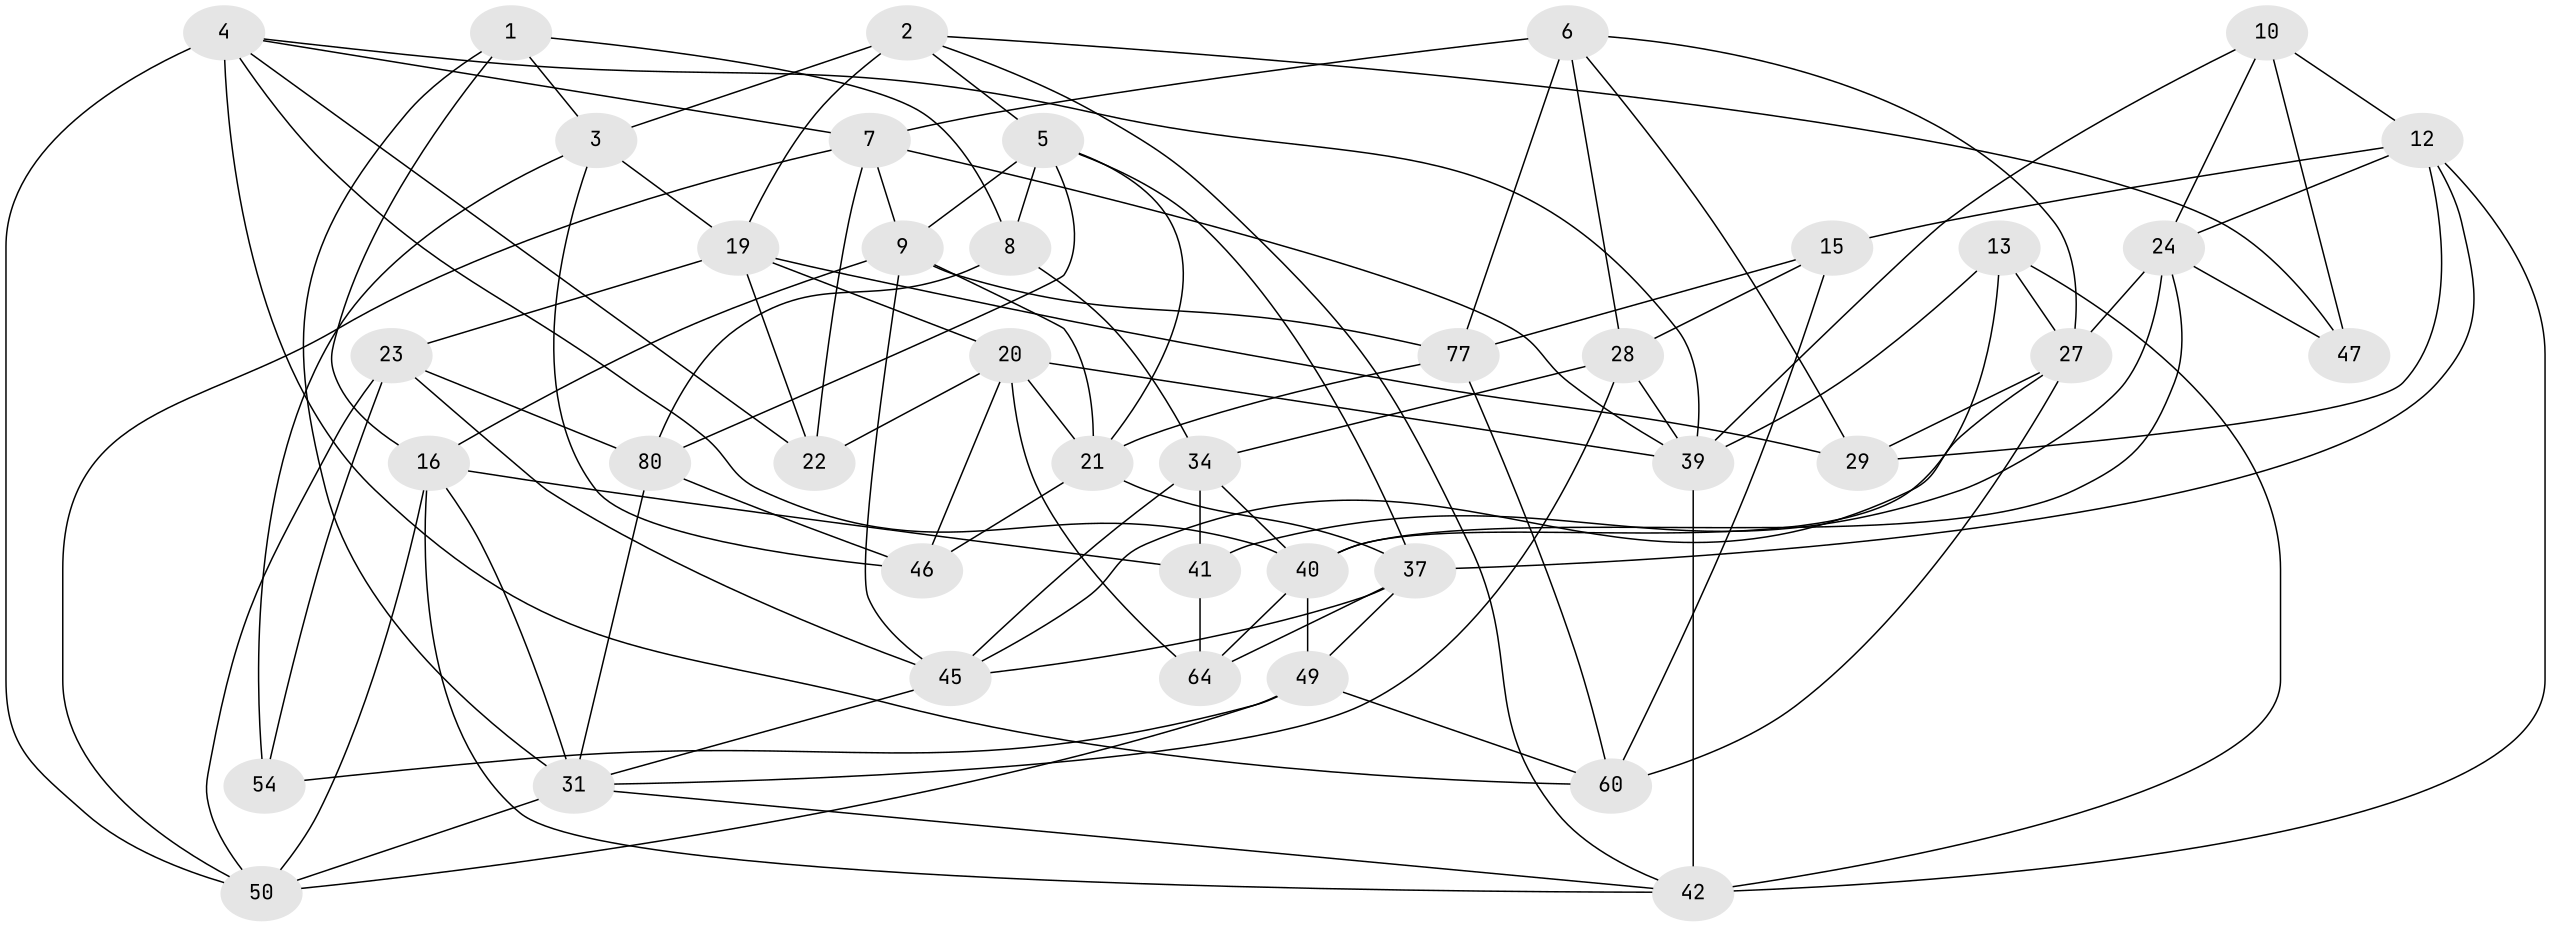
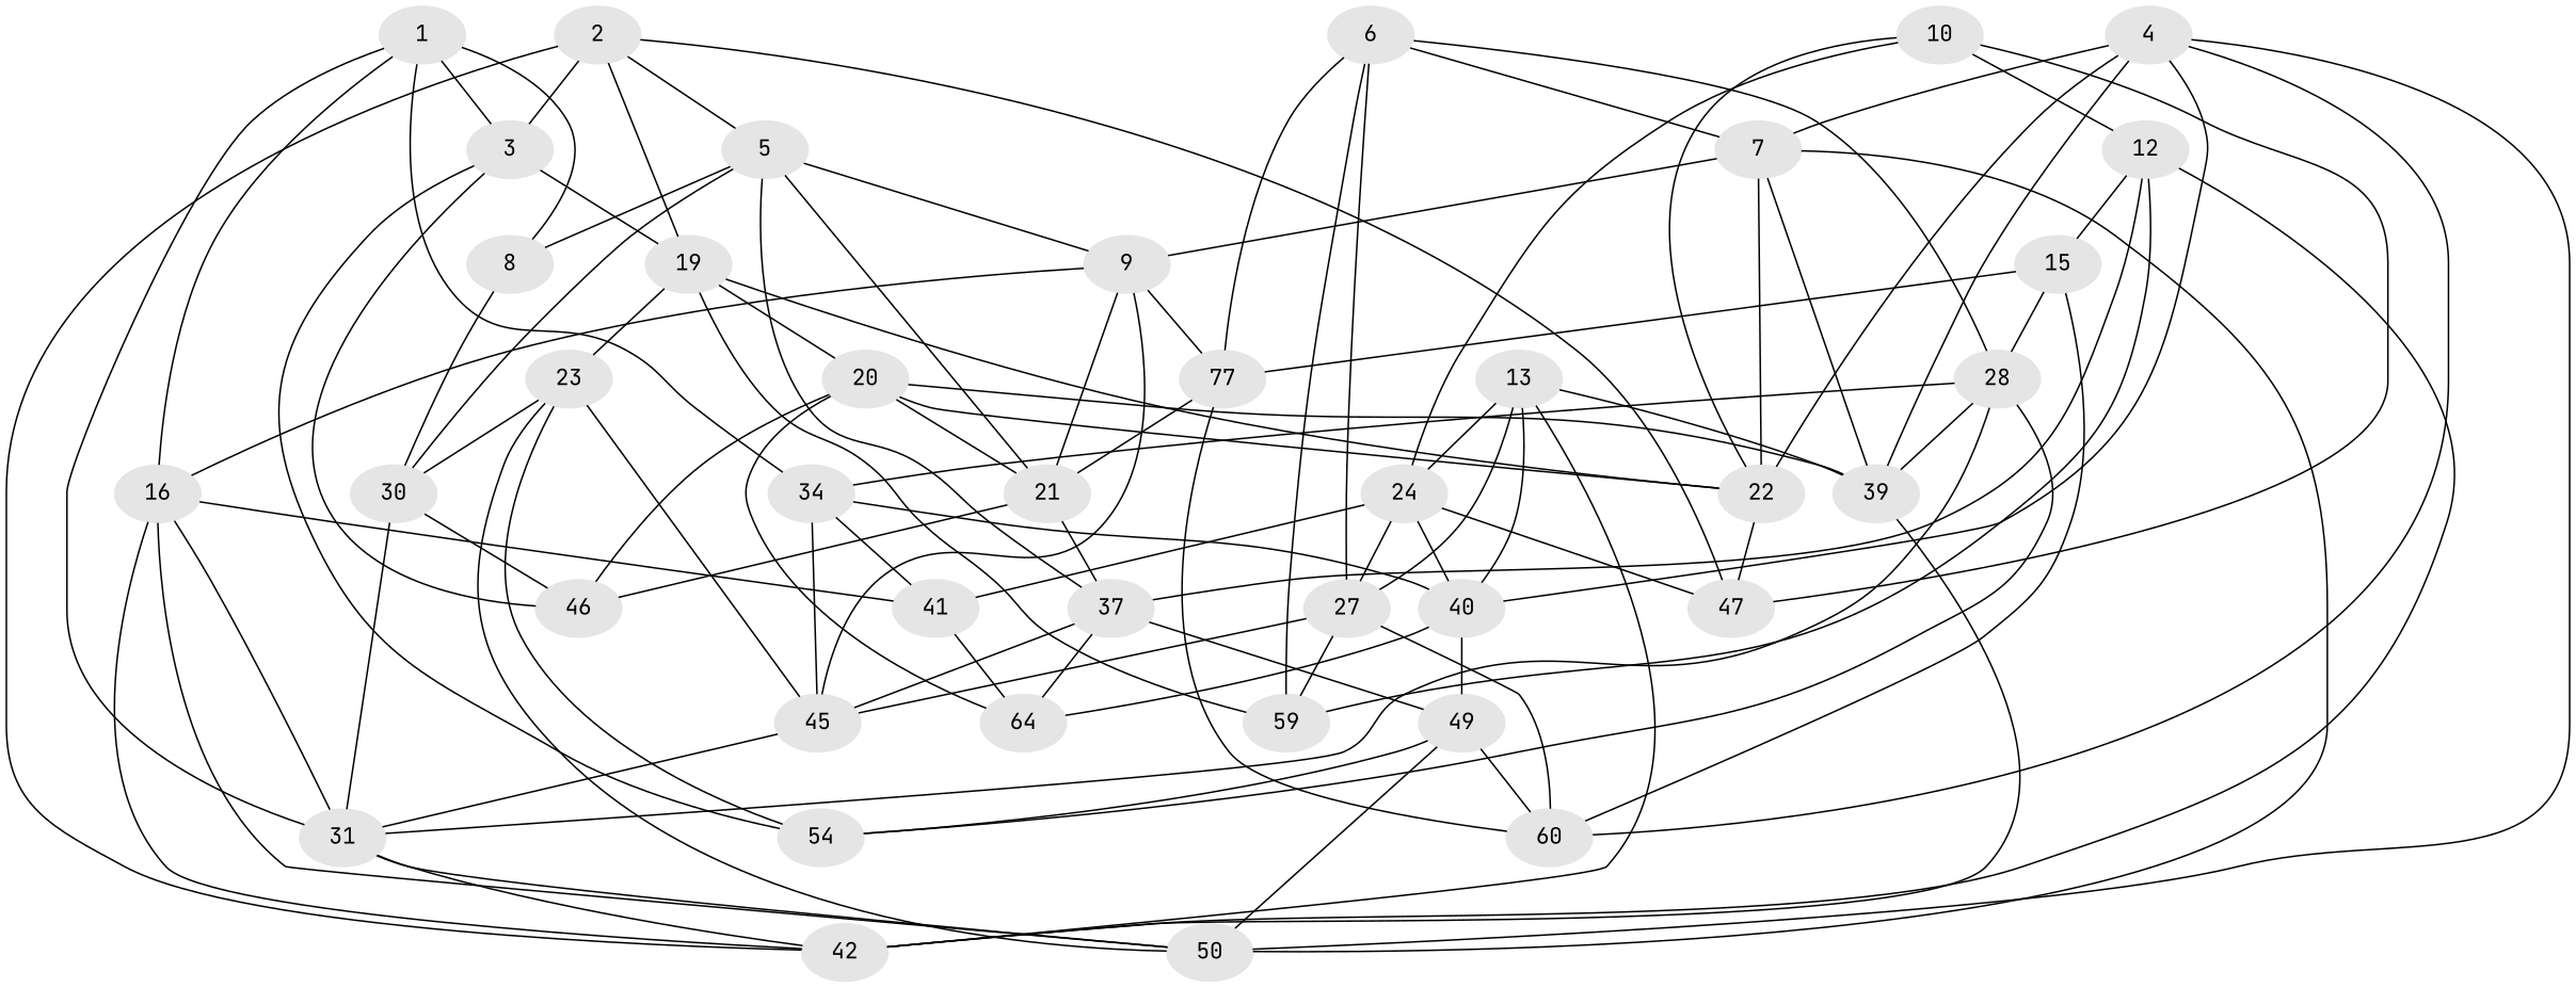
  graph {
    fontname="JetBrains Mono"
    node [color=gray90 fontname="JetBrains Mono" style=filled]
    edge [fontname="JetBrains Mono"]
    3 [super="+57"]
    19 [super="+35"]
    46
    54
    1
    8
    16 [super="+52"]
    31 [super="+63"]
-   30 [super="+33" label=80]
+   30 [super="+33"]
    34 [super="+48"]
    42 [super="+58"]
    n12 [label=50 super="+55"]
    41 [super="+43"]
    2 [super="+11"]
    5 [super="+68"]
    47
    9 [super="+38"]
    21 [super="+32"]
    37 [super="+70"]
    22 [super="+51"]
-   29
+   29 [label=59]
    20 [super="+26"]
    23 [super="+65"]
    4 [super="+14"]
    7 [super="+44"]
    39 [super="+50"]
    40 [super="+66"]
    60 [super="+62"]
    64
    49 [super="+69"]
    n31 [label=77 super="+56"]
    45 [super="+59"]
    6 [super="+18"]
    27 [super="+61"]
    28 [super="+36"]
    12 [super="+25"]
    24 [super="+67"]
    15
    10
    13
    3 -- 19
    3 -- 46
    3 -- 54
    19 -- 22
    19 -- 29
    19 -- 20
    19 -- 23
    1 -- 3
    1 -- 8
    1 -- 16
    1 -- 31
    8 -- 30
-   8 -- 34
+   1 -- 34
    16 -- 31
    16 -- 42
    16 -- n12
    16 -- 41
    31 -- 42
    31 -- n12
    30 -- 46
    30 -- 31
    34 -- 41 [weight=2]
    34 -- 40
    34 -- 45
    41 -- 64
    2 -- 3 [weight=2]
    2 -- 19
    2 -- 42
    2 -- 5
    2 -- 47
    5 -- 8
    5 -- 30
    5 -- 9
    5 -- 21
    5 -- 37
    9 -- 16
    9 -- 21
    9 -- n31
    9 -- 45
    21 -- 46
    21 -- 37
    37 -- 64
    37 -- 49
    37 -- 45
+   22 -- 47
    20 -- 46
    20 -- 21
    20 -- 22
    20 -- 39
    20 -- 64
    23 -- 54
    23 -- 30 [weight=2]
    23 -- n12
    23 -- 45
    4 -- n12
    4 -- 22
    4 -- 7
    4 -- 39
    4 -- 40
    4 -- 60
    7 -- n12
    7 -- 9
    7 -- 22
    7 -- 39
    39 -- 42
    40 -- 64
    40 -- 49
    49 -- 54
    49 -- n12
    49 -- 60
    n31 -- 21
    n31 -- 60
    45 -- 31
    6 -- 29
    6 -- 7
    6 -- n31 [weight=2]
    6 -- 27
    6 -- 28
    27 -- 29
    27 -- 60
    27 -- 45
+   28 -- 54
    28 -- 31
    28 -- 34
    28 -- 39
    12 -- 42
    12 -- 37
    12 -- 29
-   12 -- 24
+   13 -- 24
    12 -- 15
    24 -- 41
    24 -- 47
    24 -- 40
    24 -- 27
    15 -- 60
    15 -- n31
    15 -- 28
    10 -- 47
-   10 -- 39
+   10 -- 22
    10 -- 12
    10 -- 24
    13 -- 42
    13 -- 39
    13 -- 40
    13 -- 27
  }
